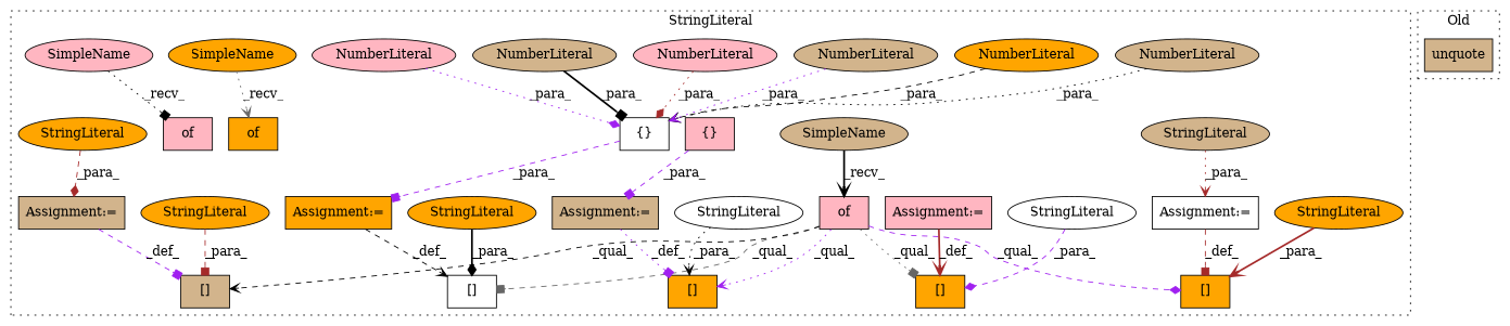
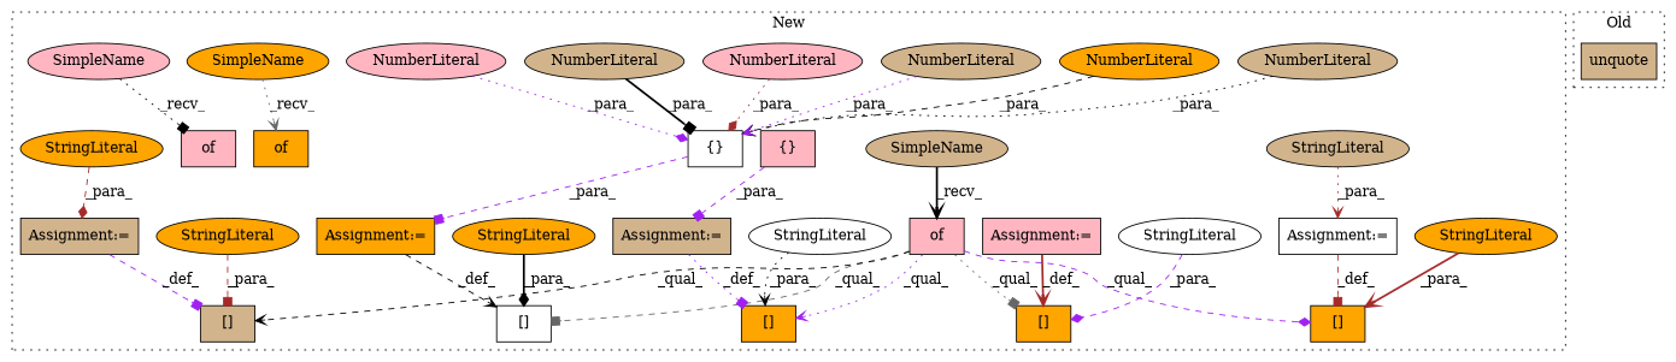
  digraph {
    node [a=45 l=1 shape=box style=filled fillcolor=orange]
    edge [color=black style=dashed arrowhead=vee]
    n1 [a=2 l="4,1" label="[]" s="3941,3958"]
    n2 [l=13 label=StringLiteral s=3945 shape=ellipse fillcolor=white]
    n3 [a=32 l=4 label=of s=3648 fillcolor=lightpink]
    n4 [a=2 l="4,1" label="[]" s="3658,3671"]
    n5 [a=32 l="3,1" label=of s="4019,4175"]
    n6 [a=2 l="4,1" label="[]" s="3836,3856" fillcolor=white]
    n7 [l=16 label=StringLiteral s=3840 shape=ellipse]
    n8 [a=2 l="4,1" label="[]" s="3688,3703"]
    n9 [l=9 label=StringLiteral s=3662 shape=ellipse]
    n10 [a=7 label="Assignment:=" s=3672 fillcolor=white]
    n11 [l=9 label=StringLiteral s=3673 shape=ellipse fillcolor=tan]
    n12 [a=7 label="Assignment:=" s=3857]
    n13 [a=7 label="Assignment:=" s=3704 fillcolor=lightpink]
    n14 [a=7 label="Assignment:=" s=3959 fillcolor=tan]
    n15 [a=4 l="1,1" label="{}" s="3867,3888" fillcolor=white]
    n16 [a=34 label=NumberLiteral s=3868 shape=ellipse fillcolor=tan]
    n17 [a=34 label=NumberLiteral s=3884 shape=ellipse fillcolor=lightpink]
    n18 [a=34 label=NumberLiteral s=3878 shape=ellipse fillcolor=tan]
    n19 [l=11 label=StringLiteral s=3692 shape=ellipse fillcolor=white]
    n20 [a=4 l="1,1" label="{}" s="3972,3992" fillcolor=lightpink]
    n21 [a=34 label=NumberLiteral s=3874 shape=ellipse]
    n22 [a=34 l=2 label=NumberLiteral s=3886 shape=ellipse fillcolor=tan]
    n23 [a=34 label=NumberLiteral s=3880 shape=ellipse fillcolor=lightpink]
    n24 [a=32 l="3,1" label=of s="3785,3829" fillcolor=lightpink]
    n25 [a=2 l="4,1" label="[]" s="3895,3908" fillcolor=tan]
    n26 [a=7 label="Assignment:=" s=3909 fillcolor=tan]
    n27 [l=9 label=StringLiteral s=3899 shape=ellipse]
    n28 [l=25 label=StringLiteral s=3910 shape=ellipse]
    n29 [a=42 l=3 label=SimpleName s=4015 shape=ellipse]
    n30 [a=42 l=3 label=SimpleName s=3781 shape=ellipse fillcolor=lightpink]
    n31 [a=42 l=3 label=SimpleName s=3644 shape=ellipse fillcolor=tan]
    n32 [a=32 l="8,1" label=unquote s="4362,4373" fillcolor=tan]
    subgraph cluster_1 {
-     label=StringLiteral
+     label=New
      style=dotted
      n1
      n2
      n3
      n4
      n5
      n6
      n7
      n8
      n9
      n10
      n11
      n12
      n13
      n14
      n15
      n16
      n17
      n18
      n19
      n20
      n21
      n22
      n23
      n24
      n25
      n26
      n27
      n28
      n29
      n30
      n31
    }
    subgraph cluster_2 {
      label=Old
      style=dotted
      n32
    }
    n2 -> n1 [label=_para_ style=dotted]
    n3 -> n1 [label=_qual_ color=purple style=dotted]
    n3 -> n4 [label=_qual_ color=purple arrowhead=diamond]
    n3 -> n6 [label=_qual_ color=gray40 arrowhead=box]
    n3 -> n8 [label=_qual_ color=gray40 style=dotted arrowhead=box]
    n3 -> n25 [label=_qual_]
    n7 -> n6 [label=_para_ style=bold arrowhead=diamond]
    n9 -> n4 [label=_para_ color=brown style=bold]
    n10 -> n4 [label=_def_ color=brown arrowhead=box]
    n11 -> n10 [label=_para_ color=brown style=dotted]
    n12 -> n6 [label=_def_]
    n13 -> n8 [label=_def_ color=brown style=bold]
    n14 -> n1 [label=_def_ color=purple style=dotted arrowhead=box]
    n15 -> n12 [label=_para_ color=purple arrowhead=box]
    n16 -> n15 [label=_para_ style=bold arrowhead=box]
    n17 -> n15 [label=_para_ color=purple style=dotted arrowhead=diamond]
    n18 -> n15 [label=_para_ style=dotted]
    n19 -> n8 [label=_para_ color=purple arrowhead=diamond]
    n20 -> n14 [label=_para_ color=purple arrowhead=box]
    n21 -> n15 [label=_para_]
    n22 -> n15 [label=_para_ color=purple style=dotted]
    n23 -> n15 [label=_para_ color=brown style=dotted arrowhead=diamond]
    n26 -> n25 [label=_def_ color=purple arrowhead=box]
    n27 -> n25 [label=_para_ color=brown arrowhead=box]
    n28 -> n26 [label=_para_ color=brown arrowhead=diamond]
    n29 -> n5 [label=_recv_ color=gray40 style=dotted]
    n30 -> n24 [label=_recv_ style=dotted arrowhead=box]
    n31 -> n3 [label=_recv_ style=bold]
  }
